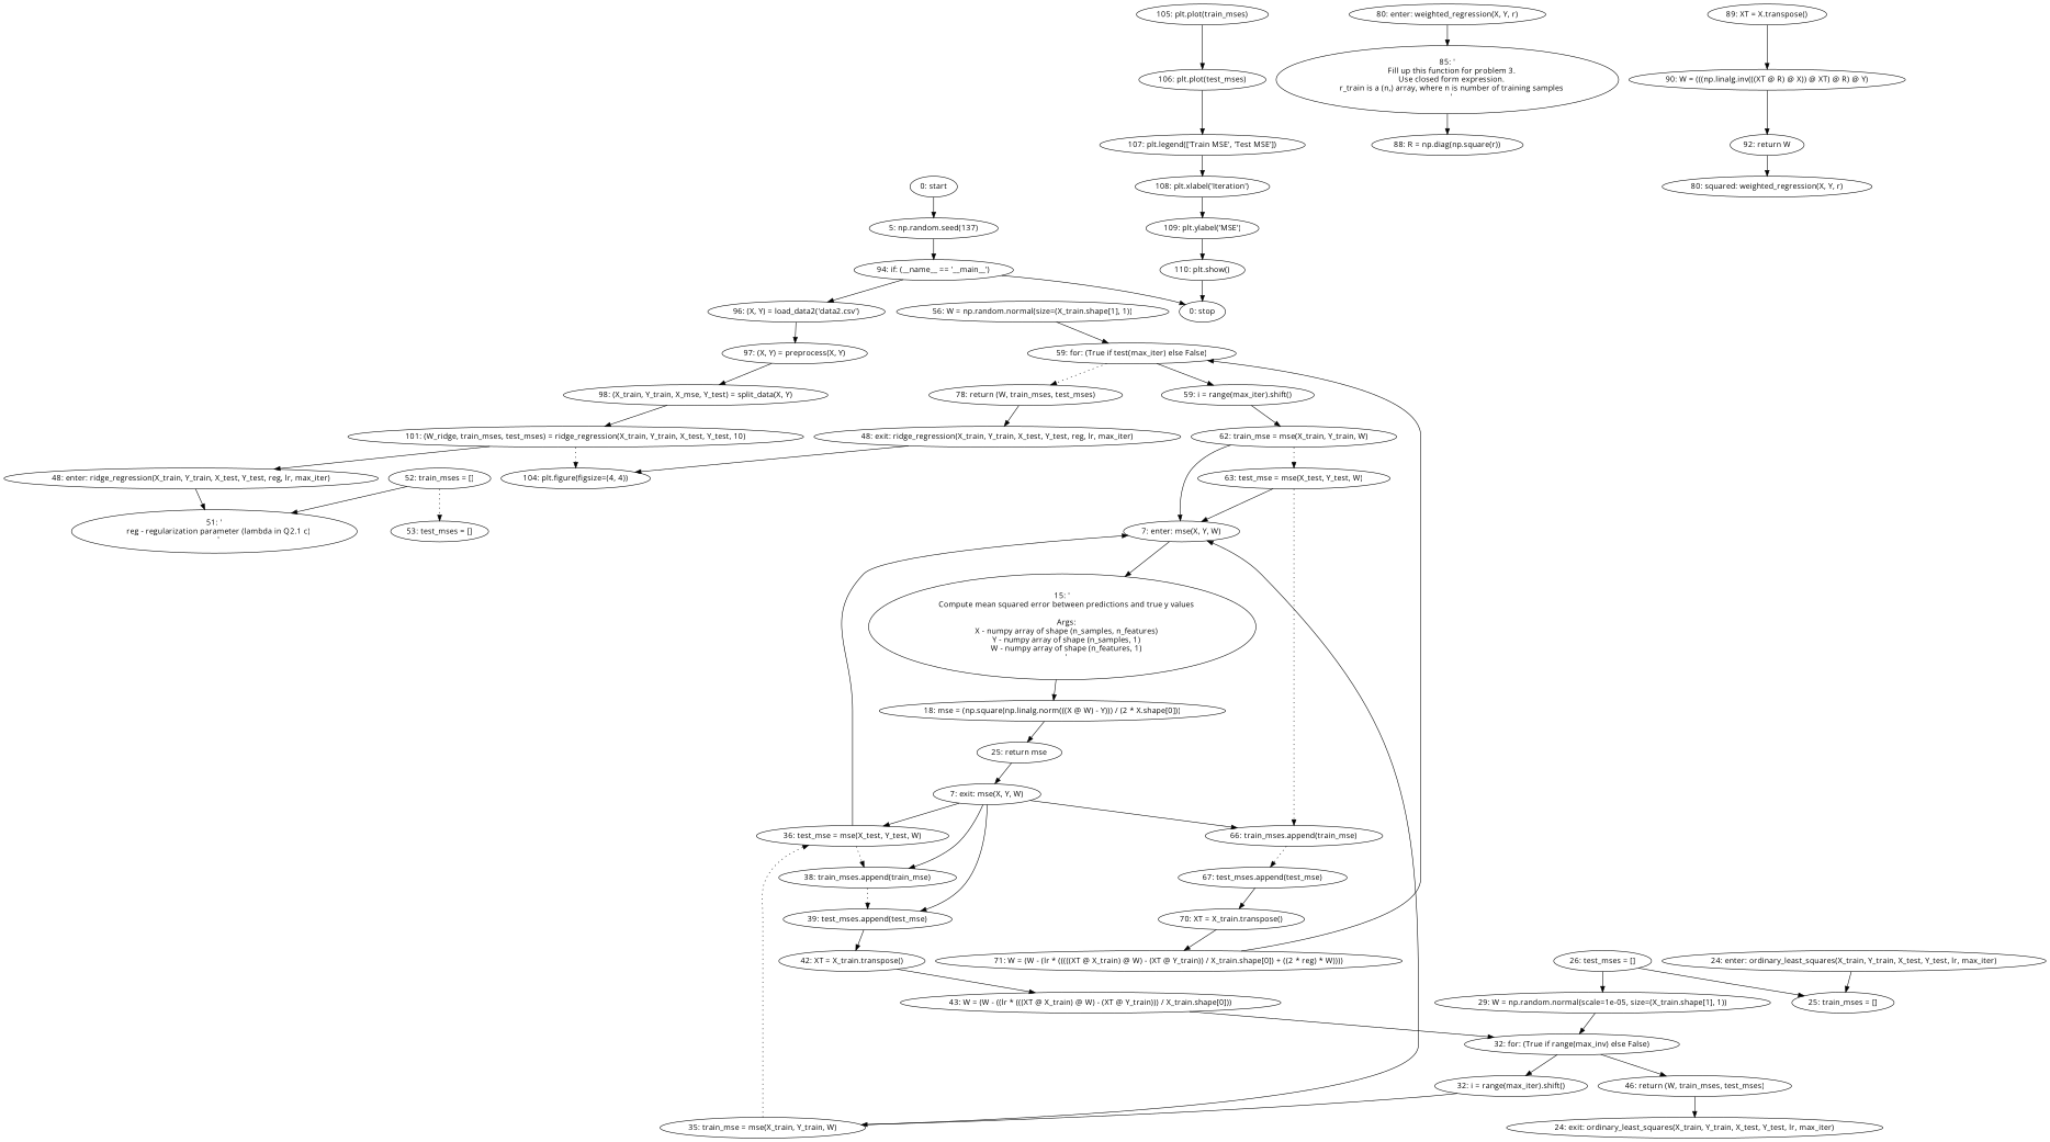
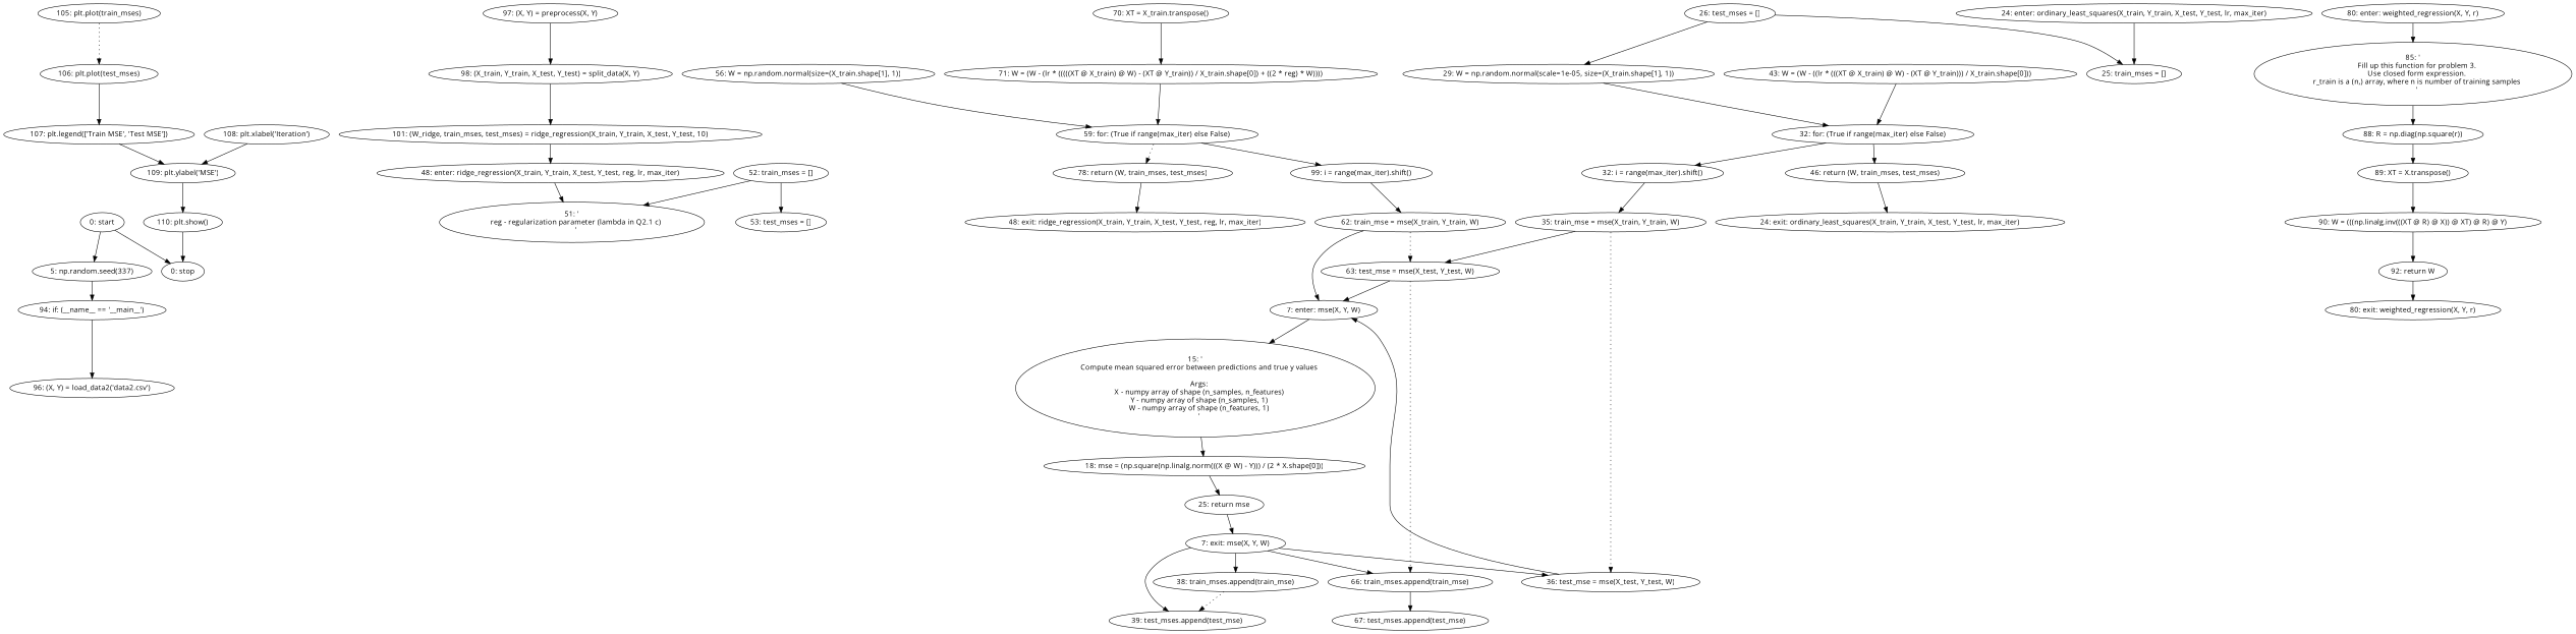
  strict digraph {
    fontname="Open Sans"
    node [fontname="Open Sans"]
    edge [fontname="Open Sans"]
    n1 [label="0: start"]
-   n2 [label="5: np.random.seed(137)"]
+   n2 [label="5: np.random.seed(337)"]
    n3 [label="94: if: (__name__ == '__main__')"]
    n4 [label="96: (X, Y) = load_data2('data2.csv')"]
    n5 [label="0: stop"]
    n6 [label="97: (X, Y) = preprocess(X, Y)"]
-   n7 [label="98: (X_train, Y_train, X_mse, Y_test) = split_data(X, Y)"]
+   n7 [label="98: (X_train, Y_train, X_test, Y_test) = split_data(X, Y)"]
    n8 [label="7: enter: mse(X, Y, W)"]
    n9 [label="15: '\n    Compute mean squared error between predictions and true y values\n\n    Args:\n    X - numpy array of shape (n_samples, n_features)\n    Y - numpy array of shape (n_samples, 1)\n    W - numpy array of shape (n_features, 1)\n    '"]
    n10 [label="18: mse = (np.square(np.linalg.norm(((X @ W) - Y))) / (2 * X.shape[0]))"]
    n11 [label="25: return mse"]
    n12 [label="7: exit: mse(X, Y, W)"]
    n13 [label="35: train_mse = mse(X_train, Y_train, W)"]
    n14 [label="36: test_mse = mse(X_test, Y_test, W)"]
    n15 [label="38: train_mses.append(train_mse)"]
    n16 [label="39: test_mses.append(test_mse)"]
-   n17 [label="42: XT = X_train.transpose()"]
    n18 [label="43: W = (W - ((lr * (((XT @ X_train) @ W) - (XT @ Y_train))) / X_train.shape[0]))"]
    n19 [label="62: train_mse = mse(X_train, Y_train, W)"]
    n20 [label="63: test_mse = mse(X_test, Y_test, W)"]
    n21 [label="66: train_mses.append(train_mse)"]
    n22 [label="67: test_mses.append(test_mse)"]
    n23 [label="70: XT = X_train.transpose()"]
    n24 [label="71: W = (W - (lr * (((((XT @ X_train) @ W) - (XT @ Y_train)) / X_train.shape[0]) + ((2 * reg) * W))))"]
    n25 [label="24: enter: ordinary_least_squares(X_train, Y_train, X_test, Y_test, lr, max_iter)"]
    n26 [label="25: train_mses = []"]
    n27 [label="26: test_mses = []"]
    n28 [label="29: W = np.random.normal(scale=1e-05, size=(X_train.shape[1], 1))"]
-   n29 [label="32: for: (True if range(max_inv) else False)"]
+   n29 [label="32: for: (True if range(max_iter) else False)"]
    n30 [label="24: exit: ordinary_least_squares(X_train, Y_train, X_test, Y_test, lr, max_iter)"]
    n31 [label="46: return (W, train_mses, test_mses)"]
    n32 [label="32: i = range(max_iter).shift()"]
    n33 [label="48: enter: ridge_regression(X_train, Y_train, X_test, Y_test, reg, lr, max_iter)"]
    n34 [label="51: '\n    reg - regularization parameter (lambda in Q2.1 c)\n    '"]
    n35 [label="52: train_mses = []"]
    n36 [label="53: test_mses = []"]
    n37 [label="101: (W_ridge, train_mses, test_mses) = ridge_regression(X_train, Y_train, X_test, Y_test, 10)"]
-   n38 [label="104: plt.figure(figsize=(4, 4))"]
    n39 [label="105: plt.plot(train_mses)"]
    n40 [label="106: plt.plot(test_mses)"]
    n41 [label="107: plt.legend(['Train MSE', 'Test MSE'])"]
    n42 [label="48: exit: ridge_regression(X_train, Y_train, X_test, Y_test, reg, lr, max_iter)"]
    n43 [label="78: return (W, train_mses, test_mses)"]
    n44 [label="56: W = np.random.normal(size=(X_train.shape[1], 1))"]
-   n45 [label="59: for: (True if test(max_iter) else False)"]
-   n46 [label="59: i = range(max_iter).shift()"]
+   n45 [label="59: for: (True if range(max_iter) else False)"]
+   n46 [label="99: i = range(max_iter).shift()"]
    n47 [label="80: enter: weighted_regression(X, Y, r)"]
    n48 [label="85: '\n    Fill up this function for problem 3.\n    Use closed form expression.\n    r_train is a (n,) array, where n is number of training samples\n    '"]
    n49 [label="88: R = np.diag(np.square(r))"]
    n50 [label="89: XT = X.transpose()"]
    n51 [label="90: W = (((np.linalg.inv(((XT @ R) @ X)) @ XT) @ R) @ Y)"]
-   n52 [label="80: squared: weighted_regression(X, Y, r)"]
+   n52 [label="80: exit: weighted_regression(X, Y, r)"]
    n53 [label="92: return W"]
    n54 [label="108: plt.xlabel('Iteration')"]
    n55 [label="109: plt.ylabel('MSE')"]
    n56 [label="110: plt.show()"]
    n1 -> n2
    n2 -> n3
    n3 -> n4
-   n3 -> n5
-   n4 -> n6
+   n1 -> n5
    n6 -> n7
    n7 -> n37
    n8 -> n9
    n9 -> n10
    n10 -> n11
    n11 -> n12
    n12 -> n14
    n12 -> n15
    n12 -> n16
    n12 -> n21
-   n13 -> n8
+   n13 -> n20
    n13 -> n14 [style=dotted weight=100]
    n14 -> n8
-   n14 -> n15 [style=dotted weight=100]
    n15 -> n16 [style=dotted]
-   n16 -> n17
-   n17 -> n18
    n18 -> n29
    n19 -> n8
    n19 -> n20 [style=dotted weight=100]
    n20 -> n8
    n20 -> n21 [style=dotted weight=100]
-   n21 -> n22 [style=dotted]
-   n22 -> n23
+   n21 -> n22
    n23 -> n24
    n24 -> n45
    n25 -> n26
    n27 -> n26
    n27 -> n28
    n28 -> n29
    n29 -> n31
    n29 -> n32
    n31 -> n30
    n32 -> n13
    n33 -> n34
    n35 -> n34
-   n35 -> n36 [style=dotted]
+   n35 -> n36
    n37 -> n33
-   n37 -> n38 [style=dotted weight=100]
-   n39 -> n40
+   n39 -> n40 [style=dotted]
    n40 -> n41
-   n41 -> n54
-   n42 -> n38
+   n41 -> n55
    n43 -> n42
    n44 -> n45
    n45 -> n43 [style=dotted]
    n45 -> n46
    n46 -> n19
    n47 -> n48
    n48 -> n49
+   n49 -> n50
    n50 -> n51
    n51 -> n53
    n53 -> n52
    n54 -> n55
    n55 -> n56
    n56 -> n5
  }
